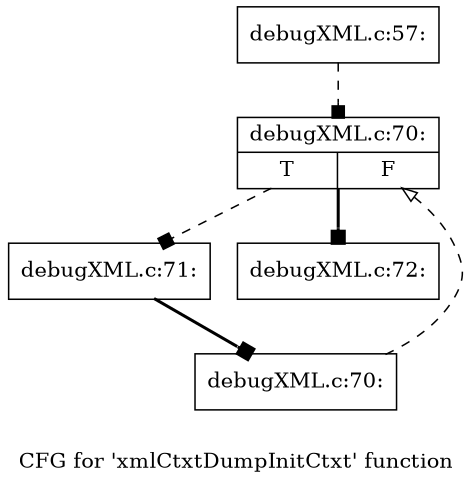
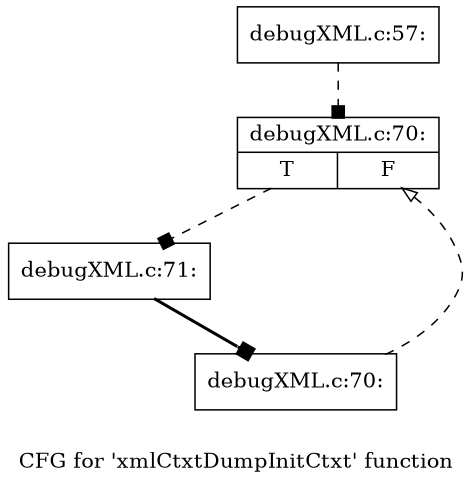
  digraph {
    label="CFG for 'xmlCtxtDumpInitCtxt' function"
    node [shape=record]
    edge [style=dashed arrowhead=box]
    n1 [label="{debugXML.c:57:}"]
    n2 [label="{debugXML.c:70:|{<s0>T|<s1>F}}"]
    n3 [label="{debugXML.c:71:}"]
-   n4 [label="{debugXML.c:72:}"]
    n5 [label="{debugXML.c:70:}"]
    n1 -> n2
    n2 -> n3
-   n2 -> n4 [style=bold]
    n3 -> n5 [style=bold]
    n5 -> n2 [arrowhead=onormal]
  }
